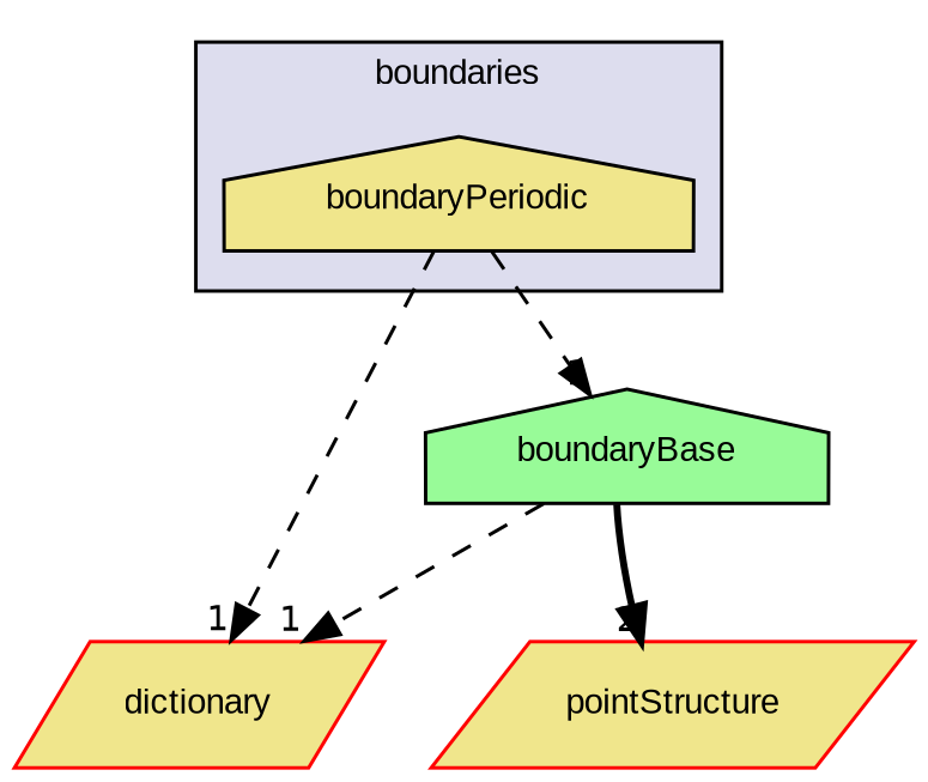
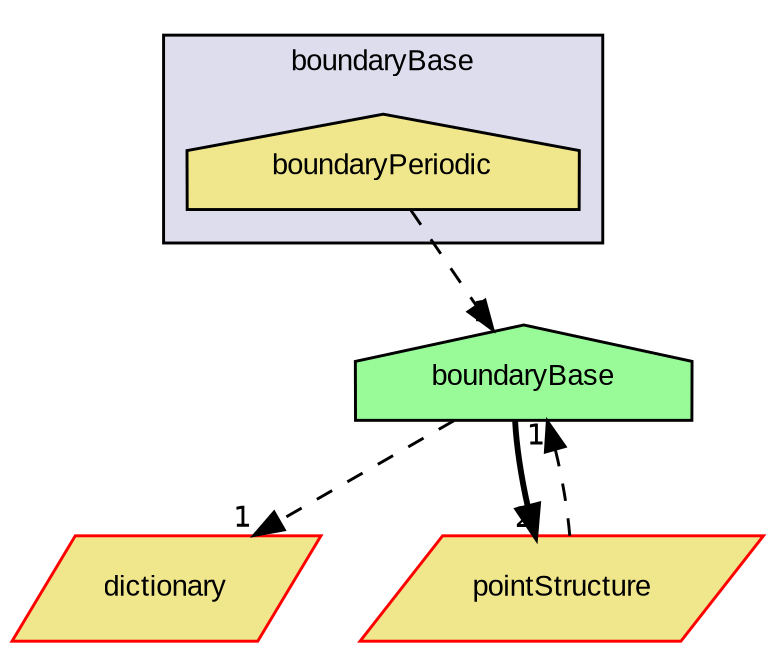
  digraph {
    compound=true
    fontname="Liberation Sans"
    node [fillcolor=khaki fontname="Liberation Sans" fontsize=10 shape=house style=filled]
    edge [fontname="Liberation Sans" headlabel=1 labeldistance=1.5 labelfontname=Helvetica labelfontsize=10 style=dashed]
    n1 [label=boundaryPeriodic pencolor=black]
    n2 [fillcolor=palegreen label=boundaryBase]
    n3 [color=red label=dictionary shape=parallelogram]
    n4 [color=red label=pointStructure shape=parallelogram]
    subgraph cluster_1 {
      bgcolor="#ddddee"
      fontsize=10
-     label=boundaries
+     label=boundaryBase
      pencolor=black
      n1
    }
    n1 -> n2
-   n1 -> n3
    n2 -> n3
    n2 -> n4 [headlabel=2 style=bold]
+   n4 -> n2
  }
